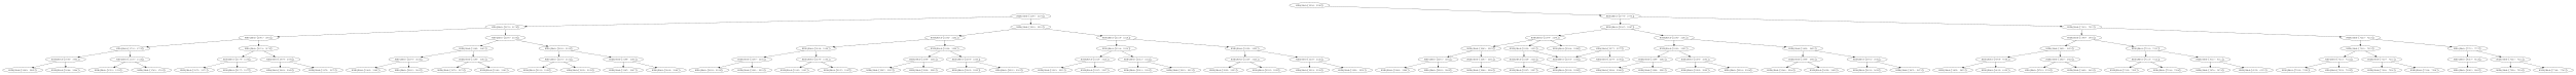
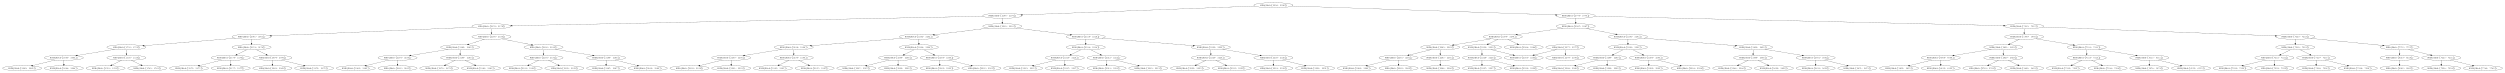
  digraph {
    fontname="Courier Prime"
    node [fontname="Courier Prime"]
    edge [fontname="Courier Prime"]
    n1 [label="Node{data=[2226, 2226]}"]
    n2 [label="Node{data=[2194, 2194]}"]
    n3 [label="Node{data=[2774, 2774]}"]
    n4 [label="Node{data=[2178, 2178]}"]
    n5 [label="Node{data=[2210, 2210]}"]
    n6 [label="Node{data=[2287, 2287]}"]
    n7 [label="Node{data=[7215, 7215]}"]
    n8 [label="Node{data=[2065, 2065]}"]
    n9 [label="Node{data=[2186, 2186]}"]
    n10 [label="Node{data=[2202, 2202]}"]
    n11 [label="Node{data=[2218, 2218]}"]
    n12 [label="Node{data=[1750, 1750]}"]
    n13 [label="Node{data=[2174, 2174]}"]
    n14 [label="Node{data=[2182, 2182]}"]
    n15 [label="Node{data=[2190, 2190]}"]
    n16 [label="Node{data=[1526, 1526]}"]
    n17 [label="Node{data=[2063, 2063]}"]
    n18 [label="Node{data=[2094, 2094]}"]
    n19 [label="Node{data=[2176, 2176]}"]
    n20 [label="Node{data=[1521, 1521]}"]
    n21 [label="Node{data=[1743, 1743]}"]
    n22 [label="Node{data=[2062, 2062]}"]
    n23 [label="Node{data=[2064, 2064]}"]
    n24 [label="Node{data=[2069, 2069]}"]
    n25 [label="Node{data=[2173, 2173]}"]
    n26 [label="Node{data=[2175, 2175]}"]
    n27 [label="Node{data=[2177, 2177]}"]
    n28 [label="Node{data=[2180, 2180]}"]
    n29 [label="Node{data=[2184, 2184]}"]
    n30 [label="Node{data=[2188, 2188]}"]
    n31 [label="Node{data=[2192, 2192]}"]
    n32 [label="Node{data=[2179, 2179]}"]
    n33 [label="Node{data=[2181, 2181]}"]
    n34 [label="Node{data=[2183, 2183]}"]
    n35 [label="Node{data=[2185, 2185]}"]
    n36 [label="Node{data=[2187, 2187]}"]
    n37 [label="Node{data=[2189, 2189]}"]
    n38 [label="Node{data=[2191, 2191]}"]
    n39 [label="Node{data=[2193, 2193]}"]
    n40 [label="Node{data=[2198, 2198]}"]
    n41 [label="Node{data=[2206, 2206]}"]
    n42 [label="Node{data=[2214, 2214]}"]
    n43 [label="Node{data=[2222, 2222]}"]
    n44 [label="Node{data=[2196, 2196]}"]
    n45 [label="Node{data=[2200, 2200]}"]
    n46 [label="Node{data=[2204, 2204]}"]
    n47 [label="Node{data=[2208, 2208]}"]
    n48 [label="Node{data=[2195, 2195]}"]
    n49 [label="Node{data=[2197, 2197]}"]
    n50 [label="Node{data=[2199, 2199]}"]
    n51 [label="Node{data=[2201, 2201]}"]
    n52 [label="Node{data=[2203, 2203]}"]
    n53 [label="Node{data=[2205, 2205]}"]
    n54 [label="Node{data=[2207, 2207]}"]
    n55 [label="Node{data=[2209, 2209]}"]
    n56 [label="Node{data=[2212, 2212]}"]
    n57 [label="Node{data=[2216, 2216]}"]
    n58 [label="Node{data=[2220, 2220]}"]
    n59 [label="Node{data=[2224, 2224]}"]
    n60 [label="Node{data=[2211, 2211]}"]
    n61 [label="Node{data=[2213, 2213]}"]
    n62 [label="Node{data=[2215, 2215]}"]
    n63 [label="Node{data=[2217, 2217]}"]
    n64 [label="Node{data=[2219, 2219]}"]
    n65 [label="Node{data=[2221, 2221]}"]
    n66 [label="Node{data=[2223, 2223]}"]
    n67 [label="Node{data=[2225, 2225]}"]
    n68 [label="Node{data=[2279, 2279]}"]
    n69 [label="Node{data=[2295, 2295]}"]
    n70 [label="Node{data=[5940, 5940]}"]
    n71 [label="Node{data=[7223, 7223]}"]
    n72 [label="Node{data=[2230, 2230]}"]
    n73 [label="Node{data=[2283, 2283]}"]
    n74 [label="Node{data=[2284, 2284]}"]
    n75 [label="Node{data=[2291, 2291]}"]
    n76 [label="Node{data=[2630, 2630]}"]
    n77 [label="Node{data=[2228, 2228]}"]
    n78 [label="Node{data=[2263, 2263]}"]
    n79 [label="Node{data=[2281, 2281]}"]
    n80 [label="Node{data=[2285, 2285]}"]
    n81 [label="Node{data=[2227, 2227]}"]
    n82 [label="Node{data=[2229, 2229]}"]
    n83 [label="Node{data=[2277, 2277]}"]
    n84 [label="Node{data=[2278, 2278]}"]
    n85 [label="Node{data=[2280, 2280]}"]
    n86 [label="Node{data=[2282, 2282]}"]
    n87 [label="Node{data=[2286, 2286]}"]
    n88 [label="Node{data=[2289, 2289]}"]
    n89 [label="Node{data=[2293, 2293]}"]
    n90 [label="Node{data=[2348, 2348]}"]
    n91 [label="Node{data=[2661, 2661]}"]
    n92 [label="Node{data=[2288, 2288]}"]
    n93 [label="Node{data=[2290, 2290]}"]
    n94 [label="Node{data=[2292, 2292]}"]
    n95 [label="Node{data=[2294, 2294]}"]
    n96 [label="Node{data=[2346, 2346]}"]
    n97 [label="Node{data=[2629, 2629]}"]
    n98 [label="Node{data=[2631, 2631]}"]
    n99 [label="Node{data=[2671, 2671]}"]
    n100 [label="Node{data=[3831, 3831]}"]
    n101 [label="Node{data=[7211, 7211]}"]
    n102 [label="Node{data=[7219, 7219]}"]
    n103 [label="Node{data=[7755, 7755]}"]
    n104 [label="Node{data=[2829, 2829]}"]
    n105 [label="Node{data=[4068, 4068]}"]
    n106 [label="Node{data=[6515, 6515]}"]
    n107 [label="Node{data=[7213, 7213]}"]
    n108 [label="Node{data=[2781, 2781]}"]
    n109 [label="Node{data=[3491, 3491]}"]
    n110 [label="Node{data=[3853, 3853]}"]
    n111 [label="Node{data=[4122, 4122]}"]
    n112 [label="Node{data=[5974, 5974]}"]
    n113 [label="Node{data=[6553, 6553]}"]
    n114 [label="Node{data=[7212, 7212]}"]
    n115 [label="Node{data=[7214, 7214]}"]
    n116 [label="Node{data=[7217, 7217]}"]
    n117 [label="Node{data=[7221, 7221]}"]
    n118 [label="Node{data=[7225, 7225]}"]
    n119 [label="Node{data=[8219, 8219]}"]
    n120 [label="Node{data=[7216, 7216]}"]
    n121 [label="Node{data=[7218, 7218]}"]
    n122 [label="Node{data=[7220, 7220]}"]
    n123 [label="Node{data=[7222, 7222]}"]
    n124 [label="Node{data=[7224, 7224]}"]
    n125 [label="Node{data=[7740, 7740]}"]
    n126 [label="Node{data=[9085, 9085]}"]
+   n1 -> n2
    n1 -> n3
    n2 -> n4
    n2 -> n5
    n3 -> n6
    n3 -> n7
    n4 -> n8
    n4 -> n9
    n5 -> n10
    n5 -> n11
    n6 -> n68
    n6 -> n69
    n7 -> n70
    n7 -> n71
    n8 -> n12
    n8 -> n13
    n9 -> n14
    n9 -> n15
    n10 -> n40
    n10 -> n41
    n11 -> n42
    n11 -> n43
    n12 -> n16
    n12 -> n17
    n13 -> n18
    n13 -> n19
    n14 -> n28
    n14 -> n29
    n15 -> n30
    n15 -> n31
    n16 -> n20
    n16 -> n21
    n17 -> n22
    n17 -> n23
    n18 -> n24
    n18 -> n25
    n19 -> n26
    n19 -> n27
    n28 -> n32
    n28 -> n33
    n29 -> n34
    n29 -> n35
    n30 -> n36
    n30 -> n37
    n31 -> n38
    n31 -> n39
    n40 -> n44
    n40 -> n45
    n41 -> n46
    n41 -> n47
    n42 -> n56
    n42 -> n57
    n43 -> n58
    n43 -> n59
    n44 -> n48
    n44 -> n49
    n45 -> n50
    n45 -> n51
    n46 -> n52
    n46 -> n53
    n47 -> n54
    n47 -> n55
    n56 -> n60
    n56 -> n61
    n57 -> n62
    n57 -> n63
    n58 -> n64
    n58 -> n65
    n59 -> n66
    n59 -> n67
    n68 -> n72
    n68 -> n73
    n68 -> n74
    n69 -> n75
    n69 -> n76
    n70 -> n100
    n70 -> n101
    n71 -> n102
    n71 -> n103
    n72 -> n77
    n72 -> n78
    n73 -> n79
    n73 -> n80
    n75 -> n88
    n75 -> n89
    n76 -> n90
    n76 -> n91
    n77 -> n81
    n77 -> n82
    n79 -> n85
    n79 -> n86
    n80 -> n87
    n83 -> n78
    n83 -> n84
    n88 -> n92
    n88 -> n93
    n89 -> n94
    n89 -> n95
    n90 -> n96
    n90 -> n97
    n91 -> n98
    n91 -> n99
    n100 -> n104
    n100 -> n105
    n101 -> n106
    n101 -> n107
    n102 -> n116
    n102 -> n117
    n103 -> n118
    n103 -> n119
    n104 -> n108
    n104 -> n109
    n105 -> n110
    n105 -> n111
    n106 -> n112
    n106 -> n113
    n107 -> n114
    n107 -> n115
    n116 -> n120
    n116 -> n121
    n117 -> n122
    n117 -> n123
    n118 -> n124
    n118 -> n125
    n119 -> n126
  }
